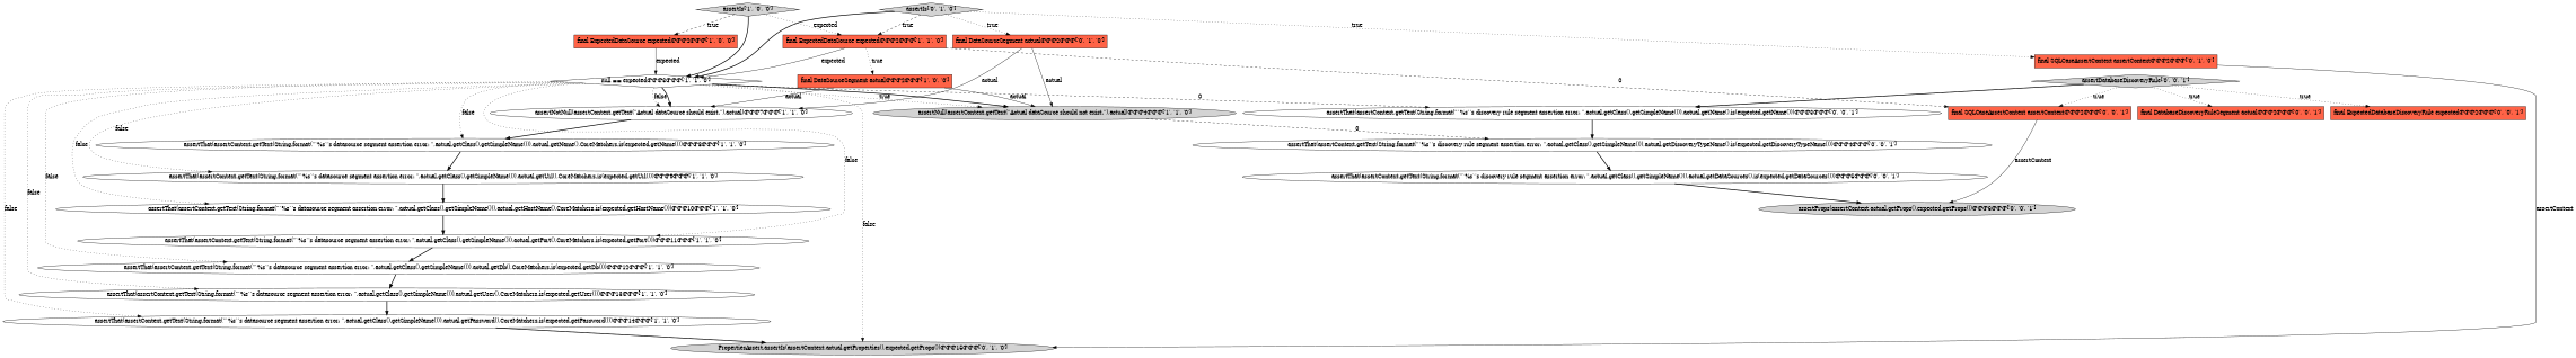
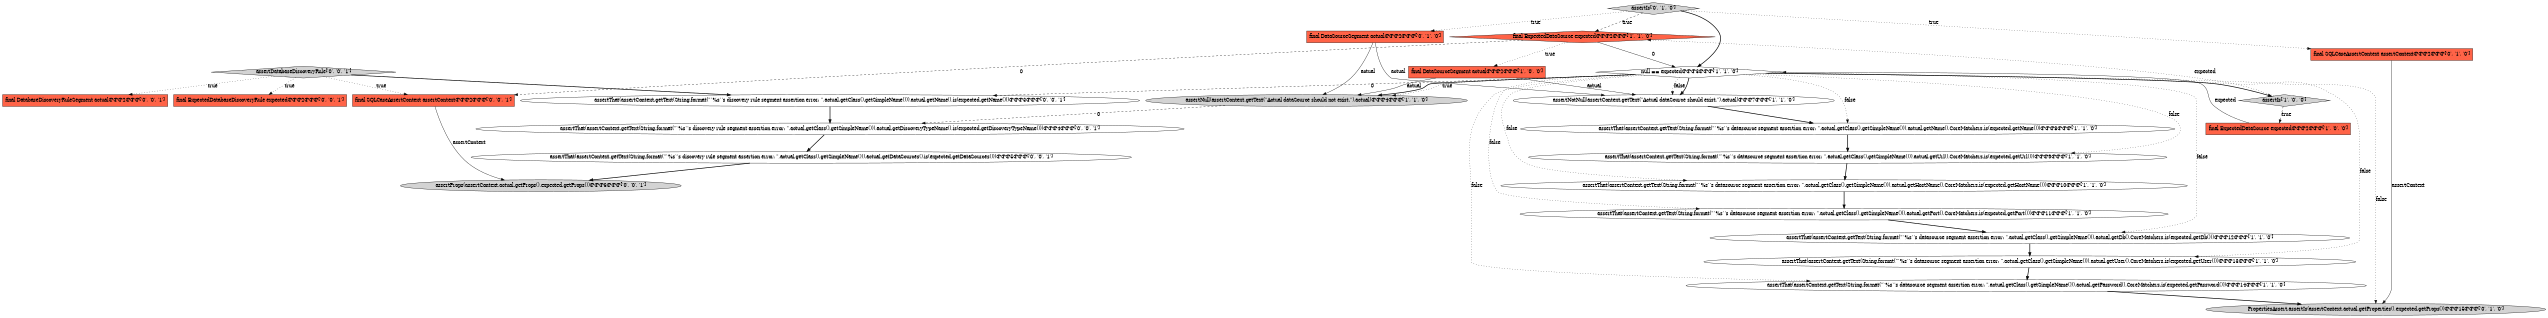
  digraph {
    node [fillcolor=white shape=ellipse style=filled]
    edge [style=dotted]
    n1 [fillcolor=tomato label="final DataSourceSegment actual@@@2@@@['0', '1', '0']" shape=box]
    n2 [fillcolor=lightgray label="assertNull(assertContext.getText(\"Actual dataSource should not exist.\"),actual)@@@4@@@['1', '1', '0']"]
    n3 [label="assertNotNull(assertContext.getText(\"Actual dataSource should exist.\"),actual)@@@7@@@['1', '1', '0']"]
    n4 [label="assertThat(assertContext.getText(String.format(\"`%s`'s discovery rule segment assertion error: \",actual.getClass().getSimpleName())),actual.getDiscoveryTypeName(),is(expected.getDiscoveryTypeName()))@@@4@@@['0', '0', '1']"]
    n5 [label="assertThat(assertContext.getText(String.format(\"`%s`'s datasource segment assertion error: \",actual.getClass().getSimpleName())),actual.getName(),CoreMatchers.is(expected.getName()))@@@8@@@['1', '1', '0']"]
    n6 [label="assertThat(assertContext.getText(String.format(\"`%s`'s datasource segment assertion error: \",actual.getClass().getSimpleName())),actual.getDb(),CoreMatchers.is(expected.getDb()))@@@12@@@['1', '1', '0']"]
    n7 [label="assertThat(assertContext.getText(String.format(\"`%s`'s datasource segment assertion error: \",actual.getClass().getSimpleName())),actual.getUser(),CoreMatchers.is(expected.getUser()))@@@13@@@['1', '1', '0']"]
    n8 [label="assertThat(assertContext.getText(String.format(\"`%s`'s datasource segment assertion error: \",actual.getClass().getSimpleName())),actual.getPassword(),CoreMatchers.is(expected.getPassword()))@@@14@@@['1', '1', '0']"]
    n9 [fillcolor=tomato label="final SQLCaseAssertContext assertContext@@@2@@@['0', '0', '1']" shape=box]
    n10 [fillcolor=lightgray label="assertProps(assertContext,actual.getProps(),expected.getProps())@@@6@@@['0', '0', '1']"]
    n11 [fillcolor=tomato label="final DataSourceSegment actual@@@2@@@['1', '0', '0']" shape=box]
    n12 [fillcolor=lightgray label="assertIs['1', '0', '0']" shape=diamond]
-   n13 [fillcolor=tomato label="final ExpectedDataSource expected@@@2@@@['1', '1', '0']" shape=box]
+   n13 [fillcolor=tomato label="final ExpectedDataSource expected@@@2@@@['1', '1', '0']" shape=diamond]
    n14 [fillcolor=tomato label="final ExpectedDataSource expected@@@2@@@['1', '0', '0']" shape=box]
    n15 [label="null == expected@@@3@@@['1', '1', '0']" shape=diamond]
    n16 [fillcolor=lightgray label="PropertiesAssert.assertIs(assertContext,actual.getProperties(),expected.getProps())@@@15@@@['0', '1', '0']"]
    n17 [label="assertThat(assertContext.getText(String.format(\"`%s`'s discovery rule segment assertion error: \",actual.getClass().getSimpleName())),actual.getName(),is(expected.getName()))@@@3@@@['0', '0', '1']"]
    n18 [label="assertThat(assertContext.getText(String.format(\"`%s`'s datasource segment assertion error: \",actual.getClass().getSimpleName())),actual.getUrl(),CoreMatchers.is(expected.getUrl()))@@@9@@@['1', '1', '0']"]
    n19 [label="assertThat(assertContext.getText(String.format(\"`%s`'s datasource segment assertion error: \",actual.getClass().getSimpleName())),actual.getPort(),CoreMatchers.is(expected.getPort()))@@@11@@@['1', '1', '0']"]
    n20 [label="assertThat(assertContext.getText(String.format(\"`%s`'s datasource segment assertion error: \",actual.getClass().getSimpleName())),actual.getHostName(),CoreMatchers.is(expected.getHostName()))@@@10@@@['1', '1', '0']"]
    n21 [fillcolor=lightgray label="assertDatabaseDiscoveryRule['0', '0', '1']" shape=diamond]
    n22 [fillcolor=tomato label="final DatabaseDiscoveryRuleSegment actual@@@2@@@['0', '0', '1']" shape=box]
    n23 [fillcolor=tomato label="final ExpectedDatabaseDiscoveryRule expected@@@2@@@['0', '0', '1']" shape=box]
    n24 [label="assertThat(assertContext.getText(String.format(\"`%s`'s discovery rule segment assertion error: \",actual.getClass().getSimpleName())),actual.getDataSources(),is(expected.getDataSources()))@@@5@@@['0', '0', '1']"]
    n25 [fillcolor=tomato label="final SQLCaseAssertContext assertContext@@@2@@@['0', '1', '0']" shape=box]
    n26 [fillcolor=lightgray label="assertIs['0', '1', '0']" shape=diamond]
    n1 -> n2 [label=actual style=solid]
    n1 -> n3 [label=actual style=solid]
    n2 -> n4 [label=0 style=dashed]
    n3 -> n5 [style=bold]
    n4 -> n24 [style=bold]
    n5 -> n18 [style=bold]
    n6 -> n7 [style=bold]
    n7 -> n8 [style=bold]
    n8 -> n16 [style=bold]
    n9 -> n10 [label=assertContext style=solid]
    n11 -> n2 [label=actual style=solid]
    n11 -> n3 [label=actual style=solid]
    n12 -> n13 [label=expected]
    n12 -> n14 [label=true style=dashed]
-   n12 -> n15 [style=bold]
+   n15 -> n12 [style=bold]
    n13 -> n9 [label=0 style=dashed]
    n13 -> n11 [label=true]
-   n13 -> n15 [label=expected style=solid]
+   n13 -> n15 [label=0 style=solid]
    n14 -> n15 [label=expected style=solid]
    n15 -> n2 [label=true]
    n15 -> n2 [style=bold]
    n15 -> n3 [label=false]
    n15 -> n3 [style=bold]
    n15 -> n5 [label=false]
    n15 -> n6 [label=false]
    n15 -> n7 [label=false]
    n15 -> n8 [label=false]
    n15 -> n16 [label=false]
    n15 -> n17 [label=0 style=dashed]
    n15 -> n18 [label=false]
    n15 -> n19 [label=false]
    n15 -> n20 [label=false]
    n17 -> n4 [style=bold]
    n18 -> n20 [style=bold]
    n19 -> n6 [style=bold]
    n20 -> n19 [style=bold]
    n21 -> n9 [label=true]
    n21 -> n17 [style=bold]
    n21 -> n22 [label=true]
    n21 -> n23 [label=true]
    n24 -> n10 [style=bold]
    n25 -> n16 [label=assertContext style=solid]
    n26 -> n1 [label=true]
    n26 -> n13 [label=true style=dashed]
    n26 -> n15 [style=bold]
    n26 -> n25 [label=true]
  }
